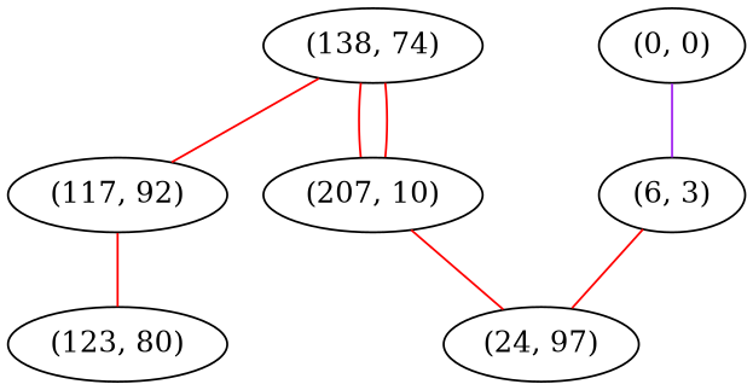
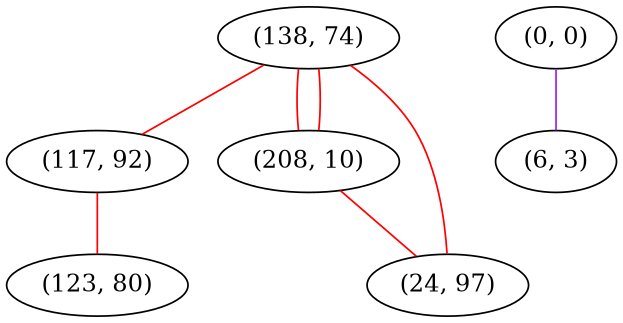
  graph {
    edge [color=red weight=1]
    n1 [label="(6, 3)"]
    "(0, 0)"
    "(24, 97)"
    "(138, 74)"
-   "(207, 10)"
+   "(207, 10)" [label="(208, 10)"]
    "(117, 92)"
    "(123, 80)"
-   n1 -- "(24, 97)"
+   "(138, 74)" -- "(24, 97)"
    "(0, 0)" -- n1 [color=purple weight=4]
    "(138, 74)" -- "(207, 10)"
    "(138, 74)" -- "(207, 10)"
    "(138, 74)" -- "(117, 92)"
    "(207, 10)" -- "(24, 97)"
    "(117, 92)" -- "(123, 80)"
  }
